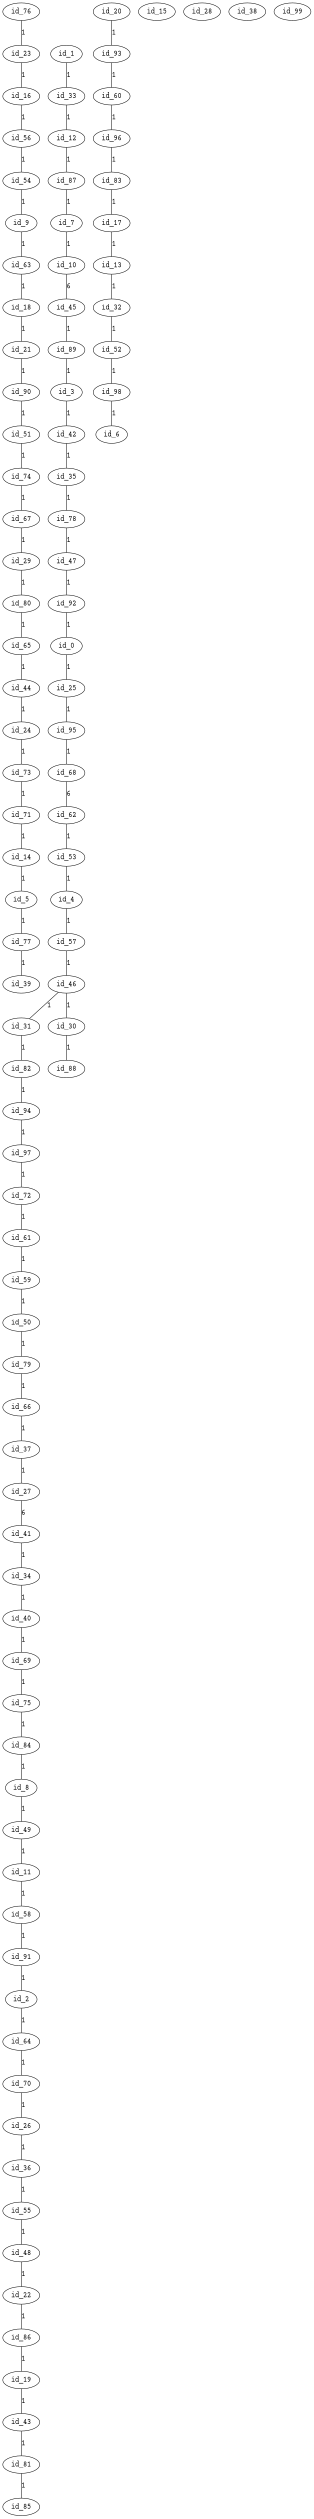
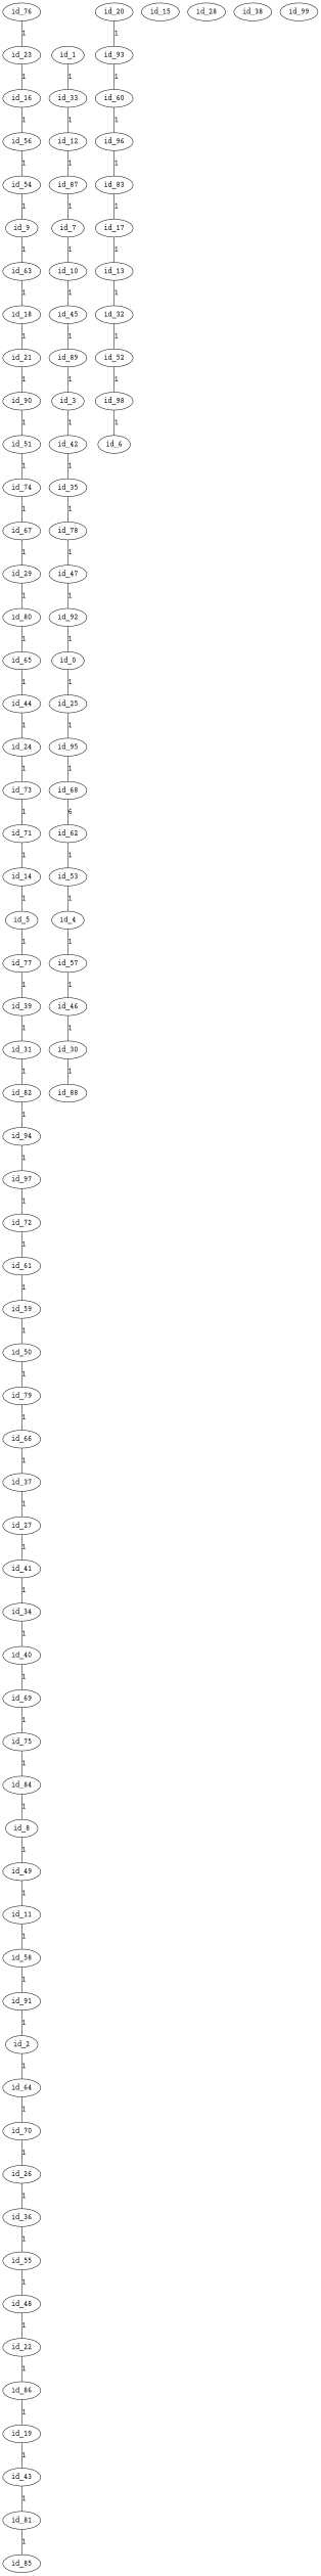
  graph {
    fontname="Courier Prime"
    node [fontname="Courier Prime"]
    edge [fontname="Courier Prime"]
    id_0
    id_25
    id_95
    id_1
    id_33
    id_12
    id_2
    id_64
    id_70
    id_3
    id_42
    id_35
    id_4
    id_57
    id_46
    id_5
    id_77
    id_39
    id_76
    id_23
    id_7
    id_10
    id_45
    id_8
    id_49
    id_11
    id_9
    id_63
    id_18
    id_89
    id_58
    id_91
    id_87
    id_13
    id_32
    id_52
    id_14
    id_15
    id_16
    id_56
    id_54
    id_17
    id_21
    id_90
    id_19
    id_43
    id_81
    id_20
    id_93
    id_60
    id_51
    id_22
    id_86
    id_24
    id_73
    id_71
    id_68
    id_26
    id_36
    id_55
    id_27
    id_41
    id_34
    id_28
    id_29
    id_80
    id_65
    id_30
    id_88
    id_31
    id_82
    id_94
    id_98
    id_40
    id_69
    id_78
    id_47
    id_48
    id_37
    id_38
    id_75
    id_85
    id_44
    id_92
    id_50
    id_79
    id_66
    id_74
    id_67
    id_6
    id_53
    id_59
    id_96
    id_83
    id_61
    id_62
    id_84
    id_72
    id_97
    id_99
    id_0 -- id_25 [label=1]
    id_25 -- id_95 [label=1]
    id_95 -- id_68 [label=1]
    id_1 -- id_33 [label=1]
    id_33 -- id_12 [label=1]
    id_12 -- id_87 [label=1]
    id_2 -- id_64 [label=1]
    id_64 -- id_70 [label=1]
    id_70 -- id_26 [label=1]
    id_3 -- id_42 [label=1]
    id_42 -- id_35 [label=1]
    id_35 -- id_78 [label=1]
    id_4 -- id_57 [label=1]
    id_57 -- id_46 [label=1]
    id_46 -- id_30 [label=1]
    id_5 -- id_77 [label=1]
    id_77 -- id_39 [label=1]
-   id_46 -- id_31 [label=1]
+   id_39 -- id_31 [label=1]
    id_76 -- id_23 [label=1]
    id_23 -- id_16 [label=1]
    id_7 -- id_10 [label=1]
-   id_10 -- id_45 [label=6]
+   id_10 -- id_45 [label=1]
    id_45 -- id_89 [label=1]
    id_8 -- id_49 [label=1]
    id_49 -- id_11 [label=1]
    id_11 -- id_58 [label=1]
    id_9 -- id_63 [label=1]
    id_63 -- id_18 [label=1]
    id_18 -- id_21 [label=1]
    id_89 -- id_3 [label=1]
    id_58 -- id_91 [label=1]
    id_91 -- id_2 [label=1]
    id_87 -- id_7 [label=1]
    id_13 -- id_32 [label=1]
    id_32 -- id_52 [label=1]
    id_52 -- id_98 [label=1]
    id_14 -- id_5 [label=1]
    id_16 -- id_56 [label=1]
    id_56 -- id_54 [label=1]
    id_54 -- id_9 [label=1]
    id_17 -- id_13 [label=1]
    id_21 -- id_90 [label=1]
    id_90 -- id_51 [label=1]
    id_19 -- id_43 [label=1]
    id_43 -- id_81 [label=1]
    id_81 -- id_85 [label=1]
    id_20 -- id_93 [label=1]
    id_93 -- id_60 [label=1]
    id_60 -- id_96 [label=1]
    id_51 -- id_74 [label=1]
    id_22 -- id_86 [label=1]
    id_86 -- id_19 [label=1]
    id_24 -- id_73 [label=1]
    id_73 -- id_71 [label=1]
    id_71 -- id_14 [label=1]
    id_68 -- id_62 [label=6]
    id_26 -- id_36 [label=1]
    id_36 -- id_55 [label=1]
    id_55 -- id_48 [label=1]
-   id_27 -- id_41 [label=6]
+   id_27 -- id_41 [label=1]
    id_41 -- id_34 [label=1]
    id_34 -- id_40 [label=1]
    id_29 -- id_80 [label=1]
    id_80 -- id_65 [label=1]
    id_65 -- id_44 [label=1]
    id_30 -- id_88 [label=1]
    id_31 -- id_82 [label=1]
    id_82 -- id_94 [label=1]
    id_94 -- id_97 [label=1]
    id_98 -- id_6 [label=1]
    id_40 -- id_69 [label=1]
    id_69 -- id_75 [label=1]
    id_78 -- id_47 [label=1]
    id_47 -- id_92 [label=1]
    id_48 -- id_22 [label=1]
    id_37 -- id_27 [label=1]
    id_75 -- id_84 [label=1]
    id_44 -- id_24 [label=1]
    id_92 -- id_0 [label=1]
    id_50 -- id_79 [label=1]
    id_79 -- id_66 [label=1]
    id_66 -- id_37 [label=1]
    id_74 -- id_67 [label=1]
    id_67 -- id_29 [label=1]
    id_53 -- id_4 [label=1]
    id_59 -- id_50 [label=1]
    id_96 -- id_83 [label=1]
    id_83 -- id_17 [label=1]
    id_61 -- id_59 [label=1]
    id_62 -- id_53 [label=1]
    id_84 -- id_8 [label=1]
    id_72 -- id_61 [label=1]
    id_97 -- id_72 [label=1]
  }
